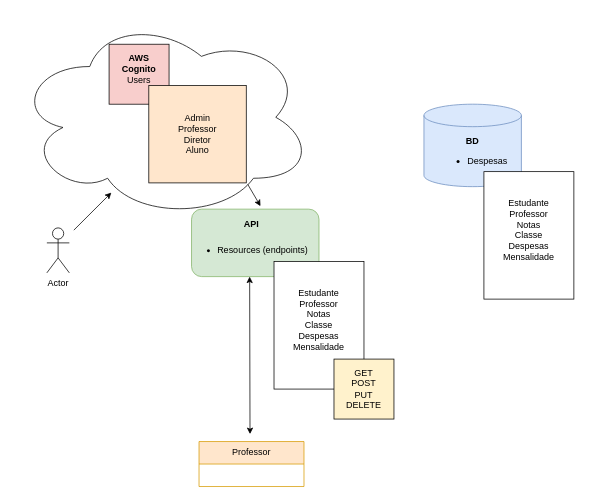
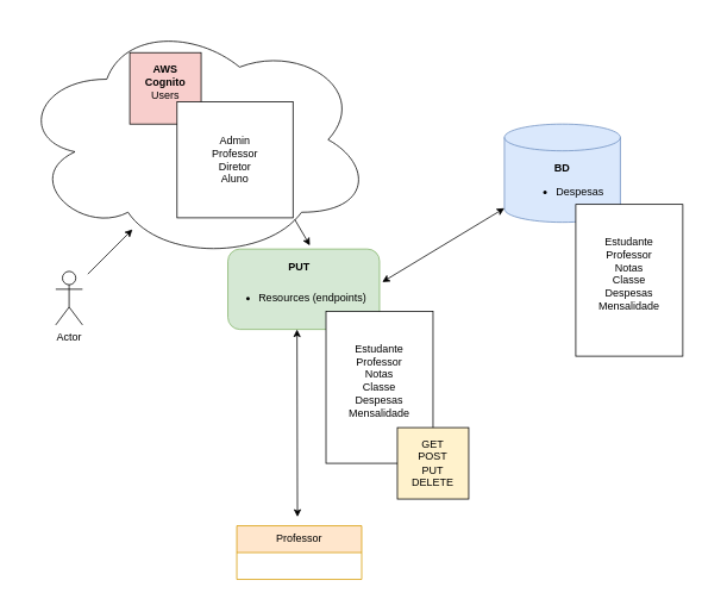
  <mxCell id="0" />
  <mxCell id="1" parent="0" />
  <mxCell id="2" value="" style="ellipse;shape=cloud;whiteSpace=wrap;html=1;" vertex="1" parent="1"><mxGeometry x="20" y="20" width="397" height="271" as="geometry" /></mxCell>
  <mxCell id="3" value="" style="rounded=1;whiteSpace=wrap;html=1;fillColor=#d5e8d4;strokeColor=#82b366;" parent="1" vertex="1"><mxGeometry x="255" y="278" width="170" height="90" as="geometry" /></mxCell>
- <mxCell id="4" value="&lt;b&gt;API&lt;/b&gt;" style="text;html=1;align=center;verticalAlign=middle;whiteSpace=wrap;rounded=0;" parent="1" vertex="1"><mxGeometry x="255" y="278" width="160" height="40" as="geometry" /></mxCell>
+ <mxCell id="4" value="&lt;b&gt;PUT&lt;/b&gt;" style="text;html=1;align=center;verticalAlign=middle;whiteSpace=wrap;rounded=0;" parent="1" vertex="1"><mxGeometry x="255" y="278" width="160" height="40" as="geometry" /></mxCell>
  <mxCell id="5" value="&lt;ul&gt;&lt;li&gt;Resources (endpoints)&lt;/li&gt;&lt;/ul&gt;" style="text;html=1;align=center;verticalAlign=middle;whiteSpace=wrap;rounded=0;" parent="1" vertex="1"><mxGeometry x="235" y="308" width="190" height="50" as="geometry" /></mxCell>
  <mxCell id="6" value="&lt;b&gt;BD&lt;/b&gt;&lt;div&gt;&lt;ul&gt;&lt;li&gt;Despesas&lt;/li&gt;&lt;/ul&gt;&lt;/div&gt;" style="shape=cylinder3;whiteSpace=wrap;html=1;boundedLbl=1;backgroundOutline=1;size=15;fillColor=#dae8fc;strokeColor=#6c8ebf;" parent="1" vertex="1"><mxGeometry x="565" y="138" width="130" height="110" as="geometry" /></mxCell>
  <mxCell id="7" value="Estudante&lt;div&gt;Professor&lt;/div&gt;&lt;div&gt;Notas&lt;/div&gt;&lt;div&gt;Classe&lt;/div&gt;&lt;div&gt;Despesas&lt;/div&gt;&lt;div&gt;Mensalidade&lt;/div&gt;&lt;div&gt;&lt;br&gt;&lt;/div&gt;" style="rounded=0;whiteSpace=wrap;html=1;" parent="1" vertex="1"><mxGeometry x="365" y="348" width="120" height="170" as="geometry" /></mxCell>
  <mxCell id="8" value="Estudante&lt;div&gt;Professor&lt;/div&gt;&lt;div&gt;Notas&lt;/div&gt;&lt;div&gt;Classe&lt;/div&gt;&lt;div&gt;Despesas&lt;/div&gt;&lt;div&gt;Mensalidade&lt;/div&gt;&lt;div&gt;&lt;br&gt;&lt;/div&gt;" style="rounded=0;whiteSpace=wrap;html=1;" parent="1" vertex="1"><mxGeometry x="645" y="228" width="120" height="170" as="geometry" /></mxCell>
+ <mxCell id="9" value="" style="endArrow=classic;startArrow=classic;html=1;rounded=0;exitX=1.016;exitY=0.14;exitDx=0;exitDy=0;exitPerimeter=0;" parent="1" source="5" target="6" edge="1"><mxGeometry width="50" height="50" relative="1" as="geometry"><mxPoint x="445" y="288" as="sourcePoint" /><mxPoint x="495" y="238" as="targetPoint" /></mxGeometry></mxCell>
  <mxCell id="10" value="Professor" style="swimlane;fontStyle=0;childLayout=stackLayout;horizontal=1;startSize=30;horizontalStack=0;resizeParent=1;resizeParentMax=0;resizeLast=0;collapsible=1;marginBottom=0;whiteSpace=wrap;html=1;fillColor=#ffe6cc;strokeColor=#d79b00;" parent="1" vertex="1"><mxGeometry x="265" y="588" width="140" height="60" as="geometry" /></mxCell>
  <mxCell id="11" value="" style="endArrow=classic;startArrow=classic;html=1;rounded=0;entryX=0.5;entryY=1;entryDx=0;entryDy=0;" parent="1" edge="1"><mxGeometry width="50" height="50" relative="1" as="geometry"><mxPoint x="333" y="578" as="sourcePoint" /><mxPoint x="332.5" y="368" as="targetPoint" /></mxGeometry></mxCell>
  <mxCell id="12" value="GET&lt;div&gt;POST&lt;/div&gt;&lt;div&gt;PUT&lt;/div&gt;&lt;div&gt;DELETE&lt;/div&gt;" style="whiteSpace=wrap;html=1;aspect=fixed;fillColor=#fff2cc;" parent="1" vertex="1"><mxGeometry x="445" y="478" width="80" height="80" as="geometry" /></mxCell>
  <mxCell id="13" value="&lt;div&gt;&lt;b&gt;AWS&lt;/b&gt;&lt;/div&gt;&lt;div&gt;&lt;b&gt;Cognito&lt;/b&gt;&lt;/div&gt;Users&lt;div&gt;&lt;br&gt;&lt;/div&gt;" style="whiteSpace=wrap;html=1;aspect=fixed;fillColor=#f8cecc;" parent="1" vertex="1"><mxGeometry x="145" y="58" width="80" height="80" as="geometry" /></mxCell>
- <mxCell id="14" value="Admin&lt;div&gt;Professor&lt;/div&gt;&lt;div&gt;Diretor&lt;/div&gt;&lt;div&gt;Aluno&lt;/div&gt;" style="whiteSpace=wrap;html=1;aspect=fixed;fillColor=#ffe6cc;" parent="1" vertex="1"><mxGeometry x="198" y="113" width="130" height="130" as="geometry" /></mxCell>
+ <mxCell id="14" value="Admin&lt;div&gt;Professor&lt;/div&gt;&lt;div&gt;Diretor&lt;/div&gt;&lt;div&gt;Aluno&lt;/div&gt;" style="whiteSpace=wrap;html=1;aspect=fixed;" parent="1" vertex="1"><mxGeometry x="198" y="113" width="130" height="130" as="geometry" /></mxCell>
  <mxCell id="15" value="Actor" style="shape=umlActor;verticalLabelPosition=bottom;verticalAlign=top;html=1;outlineConnect=0;" vertex="1" parent="1"><mxGeometry x="62" y="303" width="30" height="60" as="geometry" /></mxCell>
  <mxCell id="16" value="" style="endArrow=classic;html=1;rounded=0;" edge="1" parent="1"><mxGeometry width="50" height="50" relative="1" as="geometry"><mxPoint x="98" y="306" as="sourcePoint" /><mxPoint x="148" y="256" as="targetPoint" /></mxGeometry></mxCell>
  <mxCell id="17" value="" style="endArrow=classic;html=1;rounded=0;entryX=0.575;entryY=-0.1;entryDx=0;entryDy=0;entryPerimeter=0;" edge="1" parent="1" target="4"><mxGeometry width="50" height="50" relative="1" as="geometry"><mxPoint x="330.001" y="245.002" as="sourcePoint" /><mxPoint x="396.542" y="269" as="targetPoint" /></mxGeometry></mxCell>
